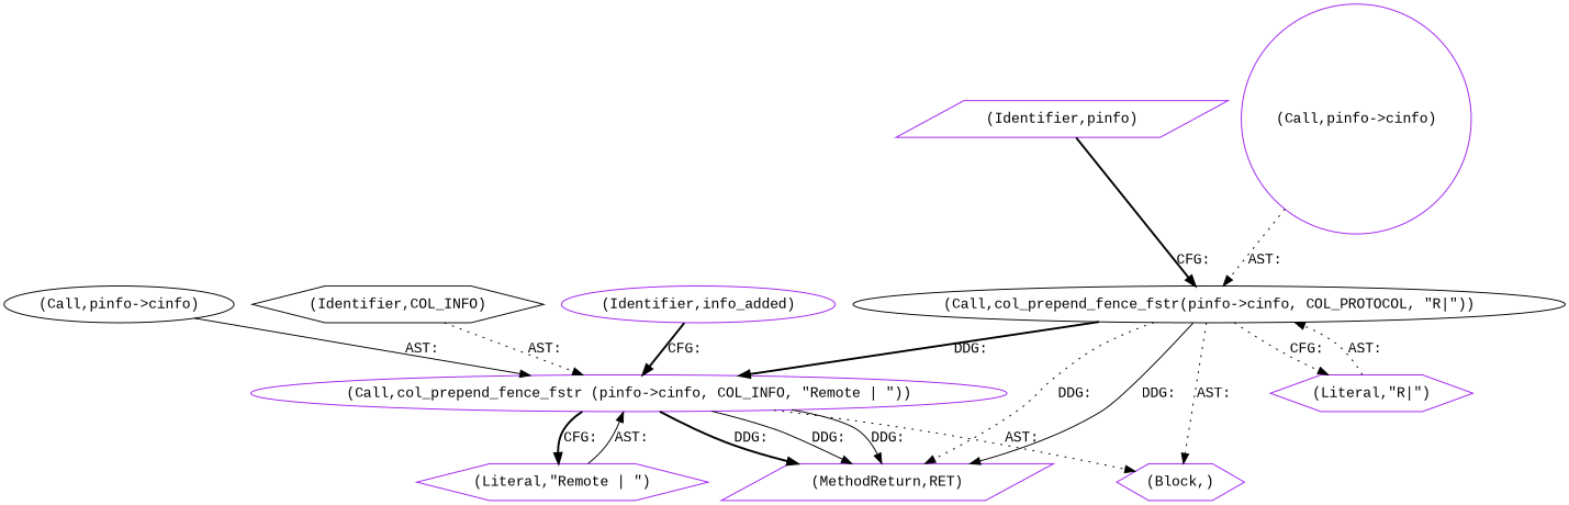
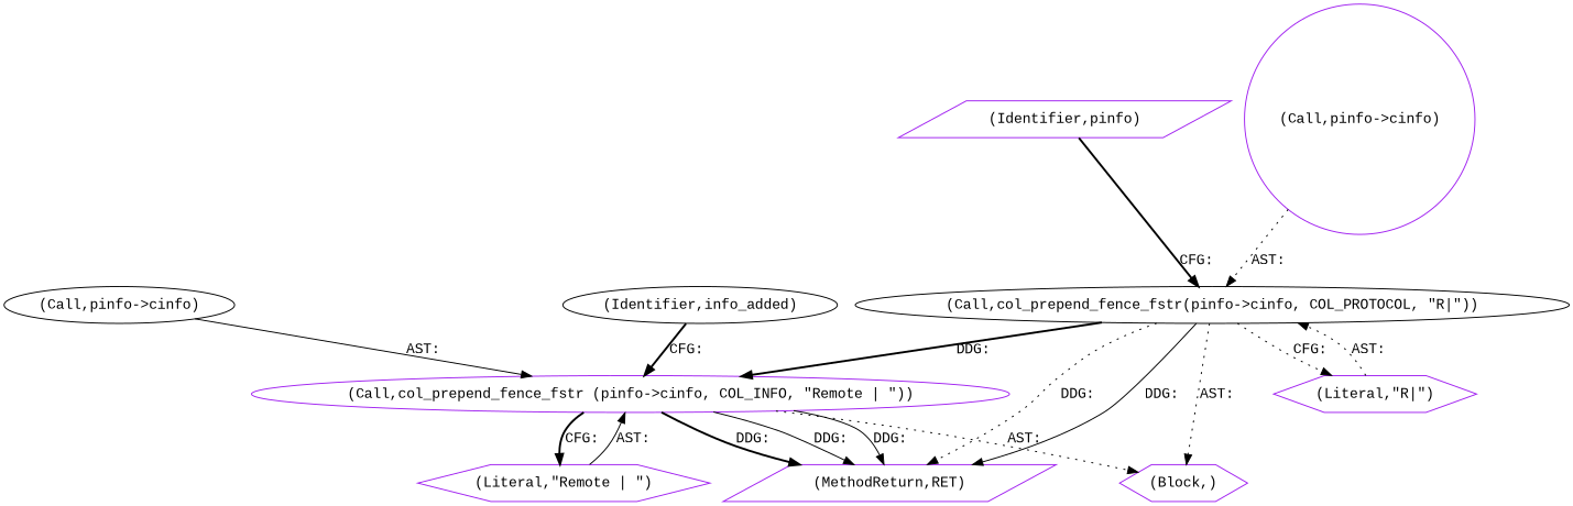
  digraph {
    fontname="Liberation Mono"
    node [color=purple fontname="Liberation Mono" shape=ellipse]
    edge [fontname="Liberation Mono" style=dotted]
    n1 [label="(Call,col_prepend_fence_fstr (pinfo->cinfo, COL_INFO, \"Remote | \"))"]
    n2 [label="(Literal,\"Remote | \")" shape=hexagon]
    n3 [label="(MethodReturn,RET)" shape=parallelogram]
    n4 [label="(Block,)" shape=hexagon]
    n5 [color=black label="(Call,col_prepend_fence_fstr(pinfo->cinfo, COL_PROTOCOL, \"R|\"))"]
    n6 [label="(Literal,\"R|\")" shape=hexagon]
    n7 [label="(Identifier,pinfo)" shape=parallelogram]
    n8 [label="(Call,pinfo->cinfo)" shape=circle]
    n9 [color=black label="(Call,pinfo->cinfo)"]
-   n10 [color=black label="(Identifier,COL_INFO)" shape=hexagon]
-   n11 [label="(Identifier,info_added)"]
+   n11 [color=black label="(Identifier,info_added)"]
    n1 -> n2 [label="CFG: " style=bold]
    n1 -> n3 [label="DDG: " style=bold]
    n1 -> n3 [label="DDG: " style=solid]
    n1 -> n3 [label="DDG: " style=solid]
    n1 -> n4 [label="AST: "]
    n2 -> n1 [label="AST: " style=solid]
    n5 -> n1 [label="DDG: " style=bold]
    n5 -> n3 [label="DDG: "]
    n5 -> n3 [label="DDG: " style=solid]
    n5 -> n4 [label="AST: "]
    n5 -> n6 [label="CFG: "]
    n6 -> n5 [label="AST: "]
    n7 -> n5 [label="CFG: " style=bold]
    n8 -> n5 [label="AST: "]
    n9 -> n1 [label="AST: " style=solid]
-   n10 -> n1 [label="AST: "]
    n11 -> n1 [label="CFG: " style=bold]
  }
